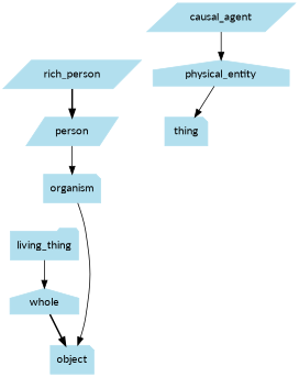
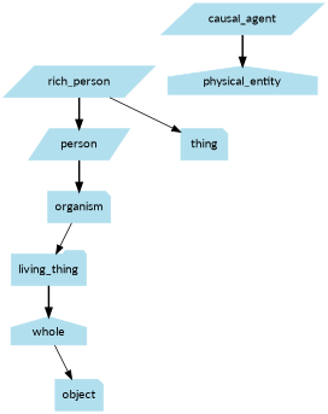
  digraph {
    fontname=Lato
    node [color=lightblue2 fontname=Lato shape=parallelogram style=filled]
    edge [fontname=Lato style=solid]
    rich_person
    person
    organism [shape=note]
    physical_entity [shape=house]
    causal_agent
    living_thing [shape=folder]
    n7 [label=thing shape=note]
    whole [shape=house]
    object [shape=note]
    rich_person -> person [style=bold]
-   person -> organism
-   organism -> object
-   physical_entity -> n7
-   causal_agent -> physical_entity
-   living_thing -> whole
-   whole -> object [style=bold]
+   person -> organism [style=bold]
+   organism -> living_thing
+   rich_person -> n7
+   causal_agent -> physical_entity [style=bold]
+   living_thing -> whole [style=bold]
+   whole -> object
  }
